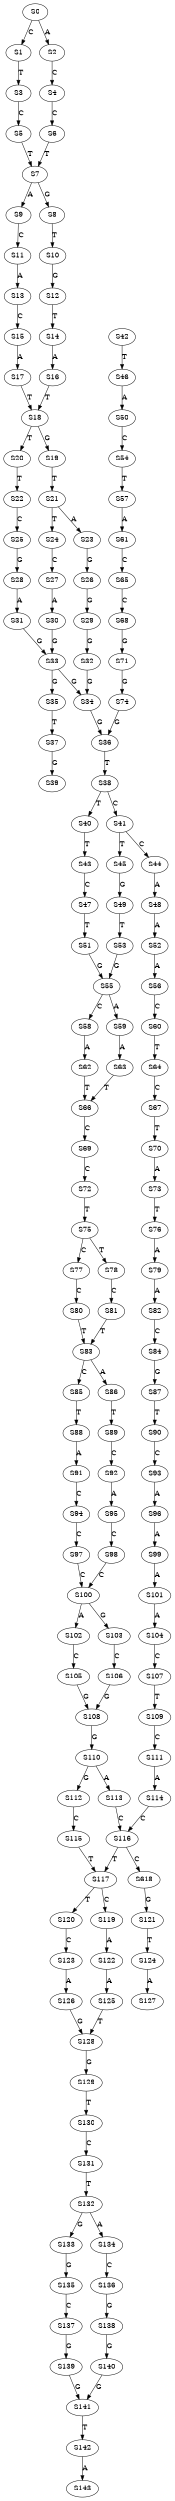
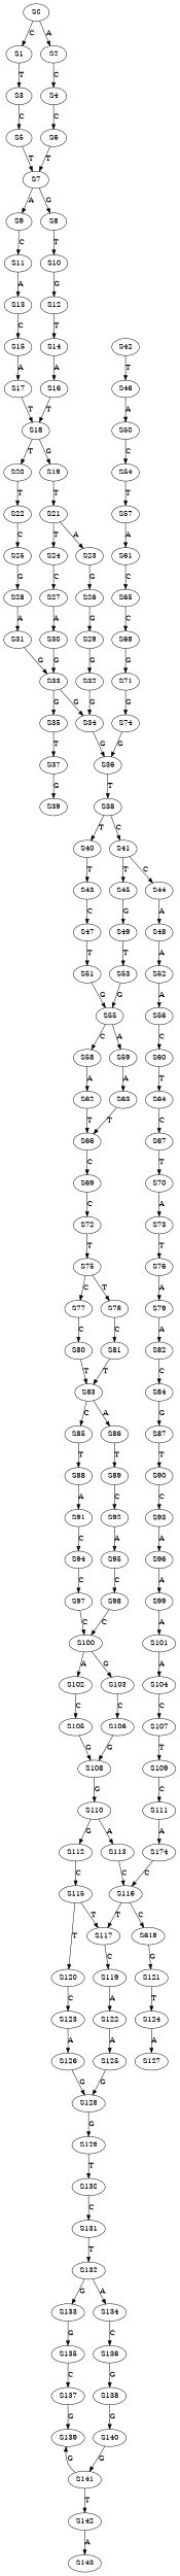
  strict digraph {
    S0
    S1
    S2
    S3
    S4
    S5
    S6
    S7
    S8
    S9
    S10
    S11
    S12
    S13
    S14
    S15
    S16
    S17
    S18
    S19
    S20
    S21
    S22
    S23
    S24
    S25
    S26
    S27
    S28
    S29
    S30
    S31
    S32
    S33
    S34
    S35
    S36
    S37
    S38
    S39
    S40
    S41
    S43
    S44
    S45
    S42
    S46
    S47
    S48
    S49
    S50
    S51
    S52
    S53
    S54
    S55
    S56
    S57
    S58
    S59
    S60
    S61
    S62
    S63
    S64
    S65
    S66
    S67
    S68
    S69
    S70
    S71
    S72
    S73
    S74
    S75
    S76
    S77
    S78
    S79
    S80
    S81
    S82
    S83
    S84
    S85
    S86
    S87
    S88
    S89
    S90
    S91
    S92
    S93
    S94
    S95
    S96
    S97
    S98
    S99
    S100
    S101
    S102
    S103
    S104
    S105
    S106
    S107
    S108
    S109
    S110
    S111
    S112
    S113
-   S114
+   S114 [label=S174]
    S115
    S116
    S117
    n119 [label=S618]
    S119
    S120
    S121
    S122
    S123
    S124
    S125
    S126
    S127
    S128
    S129
    S130
    S131
    S132
    S133
    S134
    S135
    S136
    S137
    S138
    S139
    S140
    S141
    S142
    S143
    S0 -> S1 [label=C]
    S0 -> S2 [label=A]
    S1 -> S3 [label=T]
    S2 -> S4 [label=C]
    S3 -> S5 [label=C]
    S4 -> S6 [label=C]
    S5 -> S7 [label=T]
    S6 -> S7 [label=T]
    S7 -> S8 [label=G]
    S7 -> S9 [label=A]
    S8 -> S10 [label=T]
    S9 -> S11 [label=C]
    S10 -> S12 [label=G]
    S11 -> S13 [label=A]
    S12 -> S14 [label=T]
    S13 -> S15 [label=C]
    S14 -> S16 [label=A]
    S15 -> S17 [label=A]
    S16 -> S18 [label=T]
    S17 -> S18 [label=T]
    S18 -> S19 [label=G]
    S18 -> S20 [label=T]
    S19 -> S21 [label=T]
    S20 -> S22 [label=T]
    S21 -> S23 [label=A]
    S21 -> S24 [label=T]
    S22 -> S25 [label=C]
    S23 -> S26 [label=G]
    S24 -> S27 [label=C]
    S25 -> S28 [label=G]
    S26 -> S29 [label=G]
    S27 -> S30 [label=A]
    S28 -> S31 [label=A]
    S29 -> S32 [label=G]
    S30 -> S33 [label=G]
    S31 -> S33 [label=G]
    S32 -> S34 [label=G]
    S33 -> S34 [label=G]
    S33 -> S35 [label=G]
    S34 -> S36 [label=G]
    S35 -> S37 [label=T]
    S36 -> S38 [label=T]
    S37 -> S39 [label=G]
    S38 -> S40 [label=T]
    S38 -> S41 [label=C]
    S40 -> S43 [label=T]
    S41 -> S44 [label=C]
    S41 -> S45 [label=T]
    S43 -> S47 [label=C]
    S44 -> S48 [label=A]
    S45 -> S49 [label=G]
    S42 -> S46 [label=T]
    S46 -> S50 [label=A]
    S47 -> S51 [label=T]
    S48 -> S52 [label=A]
    S49 -> S53 [label=T]
    S50 -> S54 [label=C]
    S51 -> S55 [label=G]
    S52 -> S56 [label=A]
    S53 -> S55 [label=G]
    S54 -> S57 [label=T]
    S55 -> S58 [label=C]
    S55 -> S59 [label=A]
    S56 -> S60 [label=C]
    S57 -> S61 [label=A]
    S58 -> S62 [label=A]
    S59 -> S63 [label=A]
    S60 -> S64 [label=T]
    S61 -> S65 [label=C]
    S62 -> S66 [label=T]
    S63 -> S66 [label=T]
    S64 -> S67 [label=C]
    S65 -> S68 [label=C]
    S66 -> S69 [label=C]
    S67 -> S70 [label=T]
    S68 -> S71 [label=G]
    S69 -> S72 [label=C]
    S70 -> S73 [label=A]
    S71 -> S74 [label=G]
    S72 -> S75 [label=T]
    S73 -> S76 [label=T]
    S74 -> S36 [label=G]
    S75 -> S77 [label=C]
    S75 -> S78 [label=T]
    S76 -> S79 [label=A]
    S77 -> S80 [label=C]
    S78 -> S81 [label=C]
    S79 -> S82 [label=A]
    S80 -> S83 [label=T]
    S81 -> S83 [label=T]
    S82 -> S84 [label=C]
    S83 -> S85 [label=C]
    S83 -> S86 [label=A]
    S84 -> S87 [label=G]
    S85 -> S88 [label=T]
    S86 -> S89 [label=T]
    S87 -> S90 [label=T]
    S88 -> S91 [label=A]
    S89 -> S92 [label=C]
    S90 -> S93 [label=C]
    S91 -> S94 [label=C]
    S92 -> S95 [label=A]
    S93 -> S96 [label=A]
    S94 -> S97 [label=C]
    S95 -> S98 [label=C]
    S96 -> S99 [label=A]
    S97 -> S100 [label=C]
    S98 -> S100 [label=C]
    S99 -> S101 [label=A]
    S100 -> S102 [label=A]
    S100 -> S103 [label=G]
    S101 -> S104 [label=A]
    S102 -> S105 [label=C]
    S103 -> S106 [label=C]
    S104 -> S107 [label=C]
    S105 -> S108 [label=G]
    S106 -> S108 [label=G]
    S107 -> S109 [label=T]
    S108 -> S110 [label=G]
    S109 -> S111 [label=C]
    S110 -> S112 [label=G]
    S110 -> S113 [label=A]
    S111 -> S114 [label=A]
    S112 -> S115 [label=C]
    S113 -> S116 [label=C]
    S114 -> S116 [label=C]
    S115 -> S117 [label=T]
    S116 -> S117 [label=T]
    S116 -> n119 [label=C]
    S117 -> S119 [label=C]
-   S117 -> S120 [label=T]
+   S115 -> S120 [label=T]
    n119 -> S121 [label=G]
    S119 -> S122 [label=A]
    S120 -> S123 [label=C]
    S121 -> S124 [label=T]
    S122 -> S125 [label=A]
    S123 -> S126 [label=A]
    S124 -> S127 [label=A]
-   S125 -> S128 [label=T]
+   S125 -> S128 [label=G]
    S126 -> S128 [label=G]
    S128 -> S129 [label=G]
    S129 -> S130 [label=T]
    S130 -> S131 [label=C]
    S131 -> S132 [label=T]
    S132 -> S133 [label=G]
    S132 -> S134 [label=A]
    S133 -> S135 [label=G]
    S134 -> S136 [label=C]
    S135 -> S137 [label=C]
    S136 -> S138 [label=G]
    S137 -> S139 [label=G]
    S138 -> S140 [label=G]
-   S139 -> S141 [label=G]
+   S141 -> S139 [label=G]
    S140 -> S141 [label=G]
    S141 -> S142 [label=T]
    S142 -> S143 [label=A]
  }
